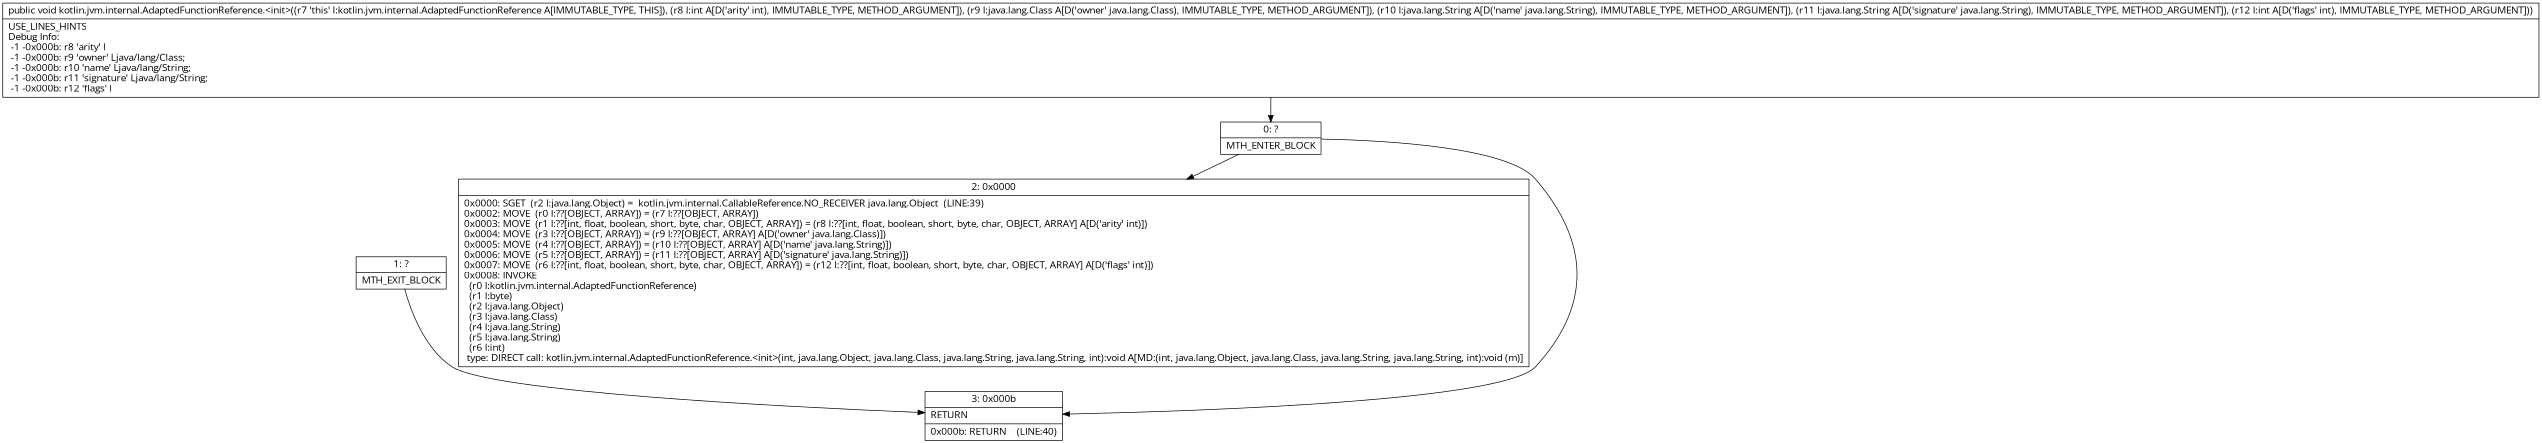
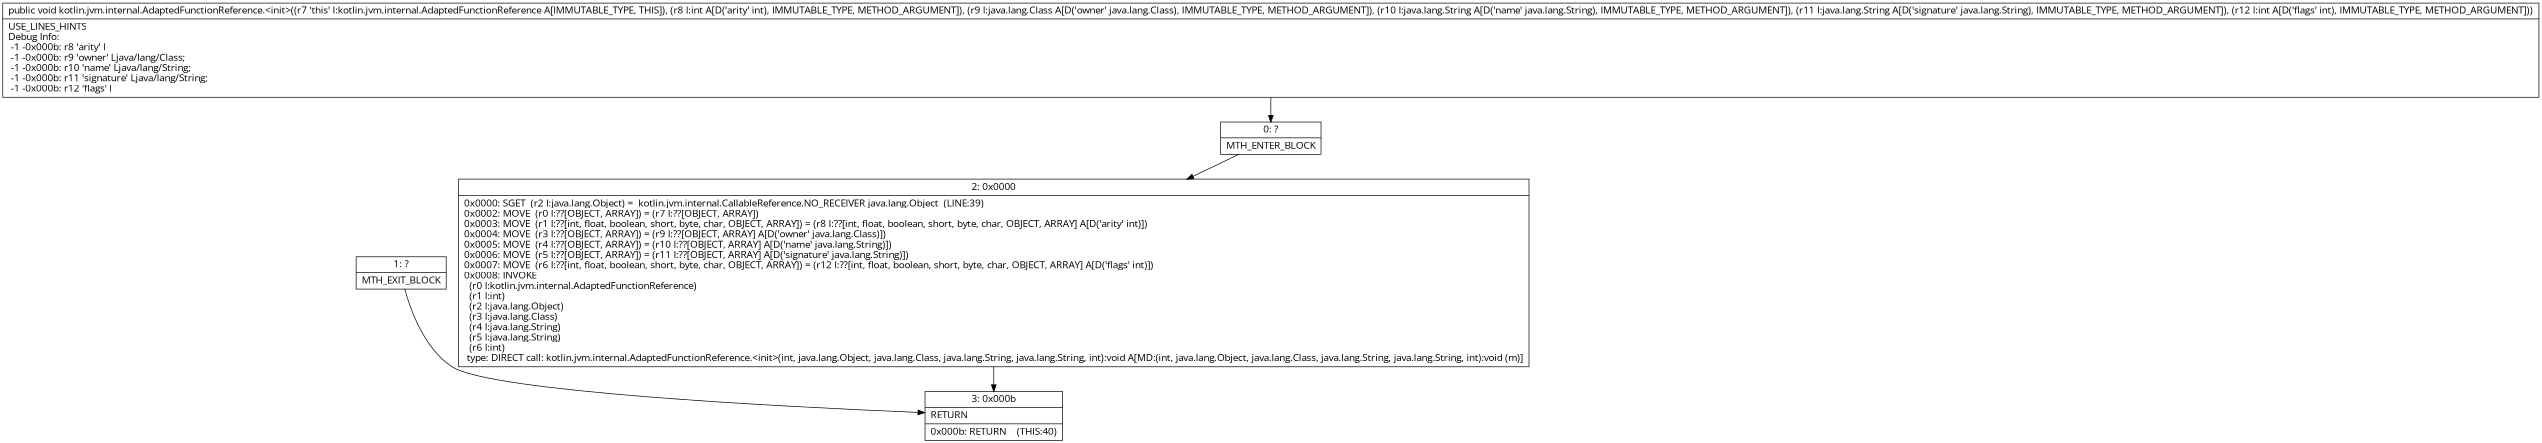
  digraph {
    fontname="Open Sans"
    node [fontname="Open Sans" shape=record]
    edge [fontname="Open Sans"]
    n1 [label="{0\:\ ?|MTH_ENTER_BLOCK\l}"]
-   n2 [label="{2\:\ 0x0000|0x0000: SGET  (r2 I:java.lang.Object) =  kotlin.jvm.internal.CallableReference.NO_RECEIVER java.lang.Object  (LINE:39)\l0x0002: MOVE  (r0 I:??[OBJECT, ARRAY]) = (r7 I:??[OBJECT, ARRAY]) \l0x0003: MOVE  (r1 I:??[int, float, boolean, short, byte, char, OBJECT, ARRAY]) = (r8 I:??[int, float, boolean, short, byte, char, OBJECT, ARRAY] A[D('arity' int)]) \l0x0004: MOVE  (r3 I:??[OBJECT, ARRAY]) = (r9 I:??[OBJECT, ARRAY] A[D('owner' java.lang.Class)]) \l0x0005: MOVE  (r4 I:??[OBJECT, ARRAY]) = (r10 I:??[OBJECT, ARRAY] A[D('name' java.lang.String)]) \l0x0006: MOVE  (r5 I:??[OBJECT, ARRAY]) = (r11 I:??[OBJECT, ARRAY] A[D('signature' java.lang.String)]) \l0x0007: MOVE  (r6 I:??[int, float, boolean, short, byte, char, OBJECT, ARRAY]) = (r12 I:??[int, float, boolean, short, byte, char, OBJECT, ARRAY] A[D('flags' int)]) \l0x0008: INVOKE  \l  (r0 I:kotlin.jvm.internal.AdaptedFunctionReference)\l  (r1 I:byte)\l  (r2 I:java.lang.Object)\l  (r3 I:java.lang.Class)\l  (r4 I:java.lang.String)\l  (r5 I:java.lang.String)\l  (r6 I:int)\l type: DIRECT call: kotlin.jvm.internal.AdaptedFunctionReference.\<init\>(int, java.lang.Object, java.lang.Class, java.lang.String, java.lang.String, int):void A[MD:(int, java.lang.Object, java.lang.Class, java.lang.String, java.lang.String, int):void (m)]\l}"]
-   n3 [label="{3\:\ 0x000b|RETURN\l|0x000b: RETURN    (LINE:40)\l}"]
+   n2 [label="{2\:\ 0x0000|0x0000: SGET  (r2 I:java.lang.Object) =  kotlin.jvm.internal.CallableReference.NO_RECEIVER java.lang.Object  (LINE:39)\l0x0002: MOVE  (r0 I:??[OBJECT, ARRAY]) = (r7 I:??[OBJECT, ARRAY]) \l0x0003: MOVE  (r1 I:??[int, float, boolean, short, byte, char, OBJECT, ARRAY]) = (r8 I:??[int, float, boolean, short, byte, char, OBJECT, ARRAY] A[D('arity' int)]) \l0x0004: MOVE  (r3 I:??[OBJECT, ARRAY]) = (r9 I:??[OBJECT, ARRAY] A[D('owner' java.lang.Class)]) \l0x0005: MOVE  (r4 I:??[OBJECT, ARRAY]) = (r10 I:??[OBJECT, ARRAY] A[D('name' java.lang.String)]) \l0x0006: MOVE  (r5 I:??[OBJECT, ARRAY]) = (r11 I:??[OBJECT, ARRAY] A[D('signature' java.lang.String)]) \l0x0007: MOVE  (r6 I:??[int, float, boolean, short, byte, char, OBJECT, ARRAY]) = (r12 I:??[int, float, boolean, short, byte, char, OBJECT, ARRAY] A[D('flags' int)]) \l0x0008: INVOKE  \l  (r0 I:kotlin.jvm.internal.AdaptedFunctionReference)\l  (r1 I:int)\l  (r2 I:java.lang.Object)\l  (r3 I:java.lang.Class)\l  (r4 I:java.lang.String)\l  (r5 I:java.lang.String)\l  (r6 I:int)\l type: DIRECT call: kotlin.jvm.internal.AdaptedFunctionReference.\<init\>(int, java.lang.Object, java.lang.Class, java.lang.String, java.lang.String, int):void A[MD:(int, java.lang.Object, java.lang.Class, java.lang.String, java.lang.String, int):void (m)]\l}"]
+   n3 [label="{3\:\ 0x000b|RETURN\l|0x000b: RETURN    (THIS:40)\l}"]
    n4 [label="{1\:\ ?|MTH_EXIT_BLOCK\l}"]
    n5 [label="{public void kotlin.jvm.internal.AdaptedFunctionReference.\<init\>((r7 'this' I:kotlin.jvm.internal.AdaptedFunctionReference A[IMMUTABLE_TYPE, THIS]), (r8 I:int A[D('arity' int), IMMUTABLE_TYPE, METHOD_ARGUMENT]), (r9 I:java.lang.Class A[D('owner' java.lang.Class), IMMUTABLE_TYPE, METHOD_ARGUMENT]), (r10 I:java.lang.String A[D('name' java.lang.String), IMMUTABLE_TYPE, METHOD_ARGUMENT]), (r11 I:java.lang.String A[D('signature' java.lang.String), IMMUTABLE_TYPE, METHOD_ARGUMENT]), (r12 I:int A[D('flags' int), IMMUTABLE_TYPE, METHOD_ARGUMENT]))  | USE_LINES_HINTS\lDebug Info:\l  \-1 \-0x000b: r8 'arity' I\l  \-1 \-0x000b: r9 'owner' Ljava\/lang\/Class;\l  \-1 \-0x000b: r10 'name' Ljava\/lang\/String;\l  \-1 \-0x000b: r11 'signature' Ljava\/lang\/String;\l  \-1 \-0x000b: r12 'flags' I\l}"]
    n1 -> n2
-   n1 -> n3
+   n2 -> n3
    n4 -> n3
    n5 -> n1
  }
